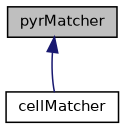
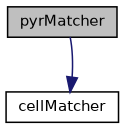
  digraph {
    node [color=black fontname=Helvetica fontsize=10 shape=record]
    n1 [fillcolor=grey75 fontcolor=black height=0.2 label=pyrMatcher style=filled width=0.4]
    n2 [height=0.2 label=cellMatcher width=0.4]
-   n1 -> n2 [color=midnightblue dir=back fontname=Helvetica fontsize=10 labelfontname=Helvetica labelfontsize=10 style=solid]
+   n2 -> n1 [color=midnightblue dir=back fontname=Helvetica fontsize=10 labelfontname=Helvetica labelfontsize=10 style=solid]
  }
